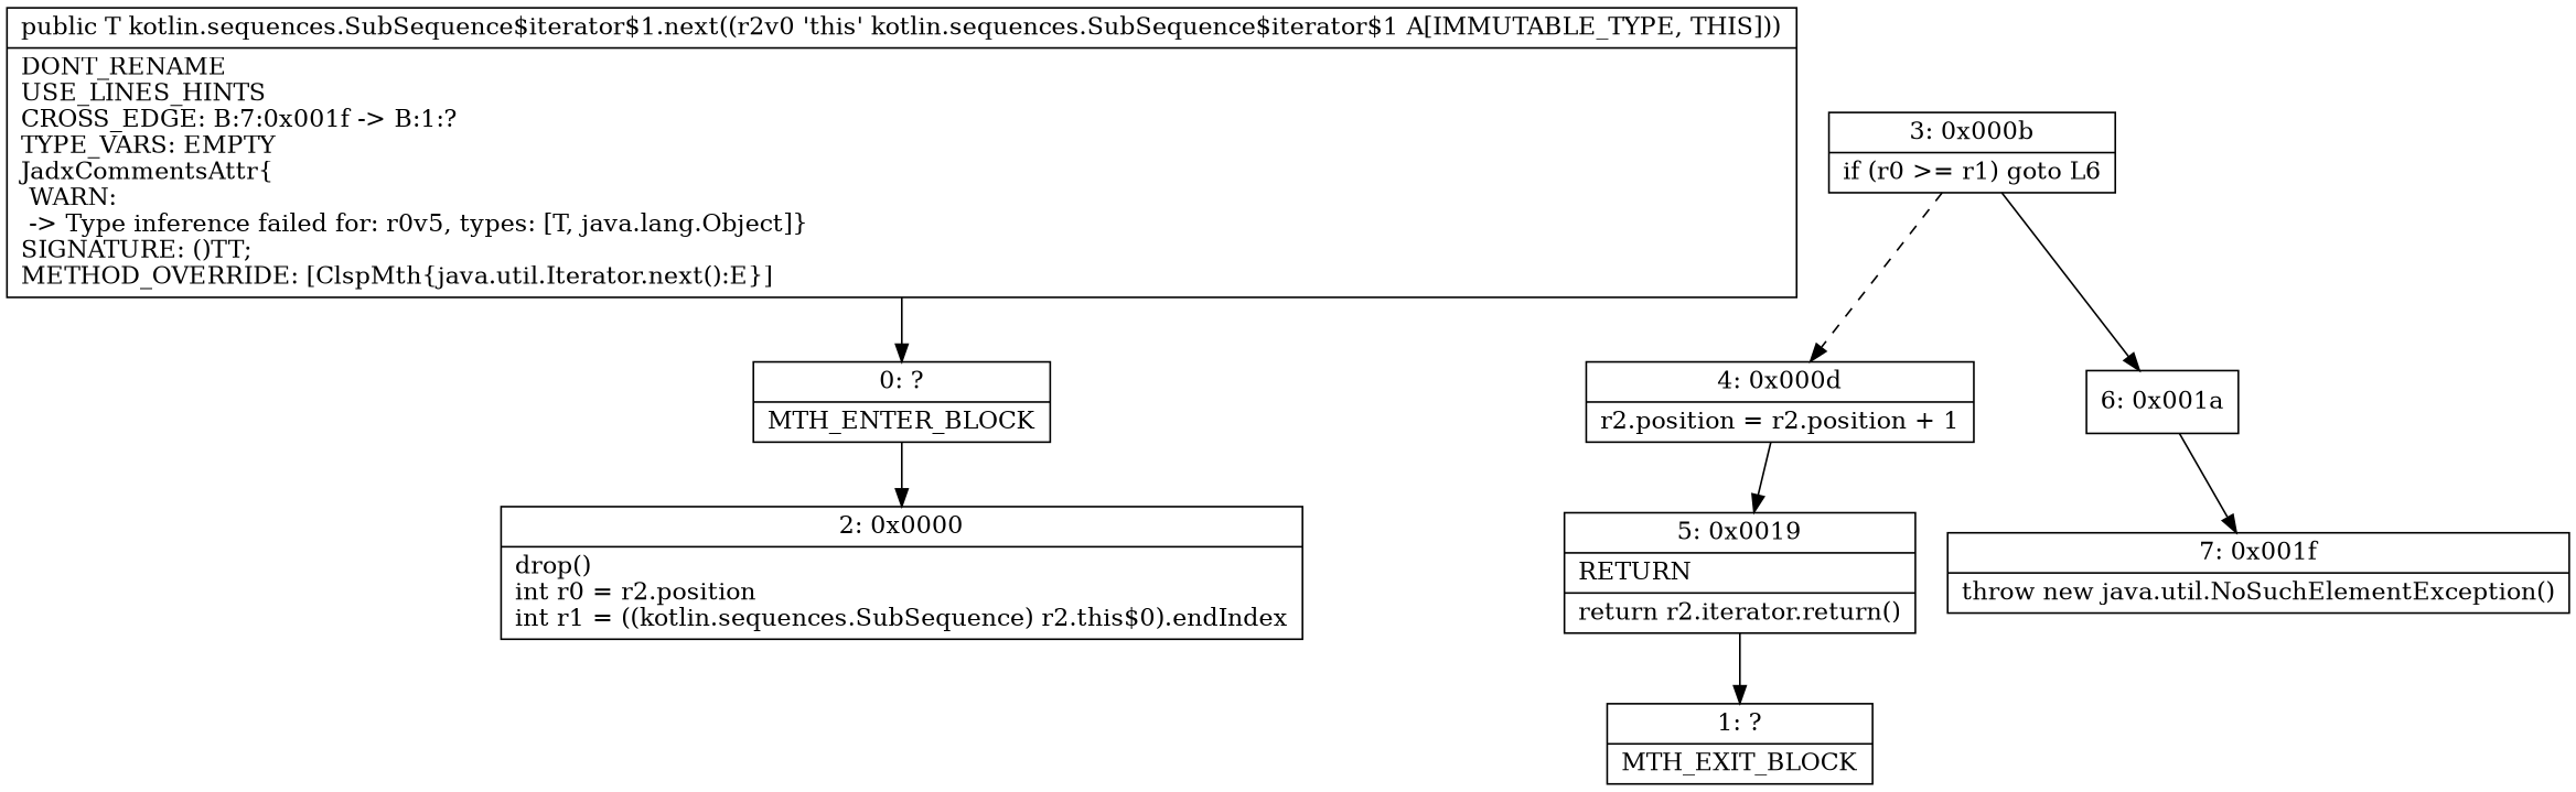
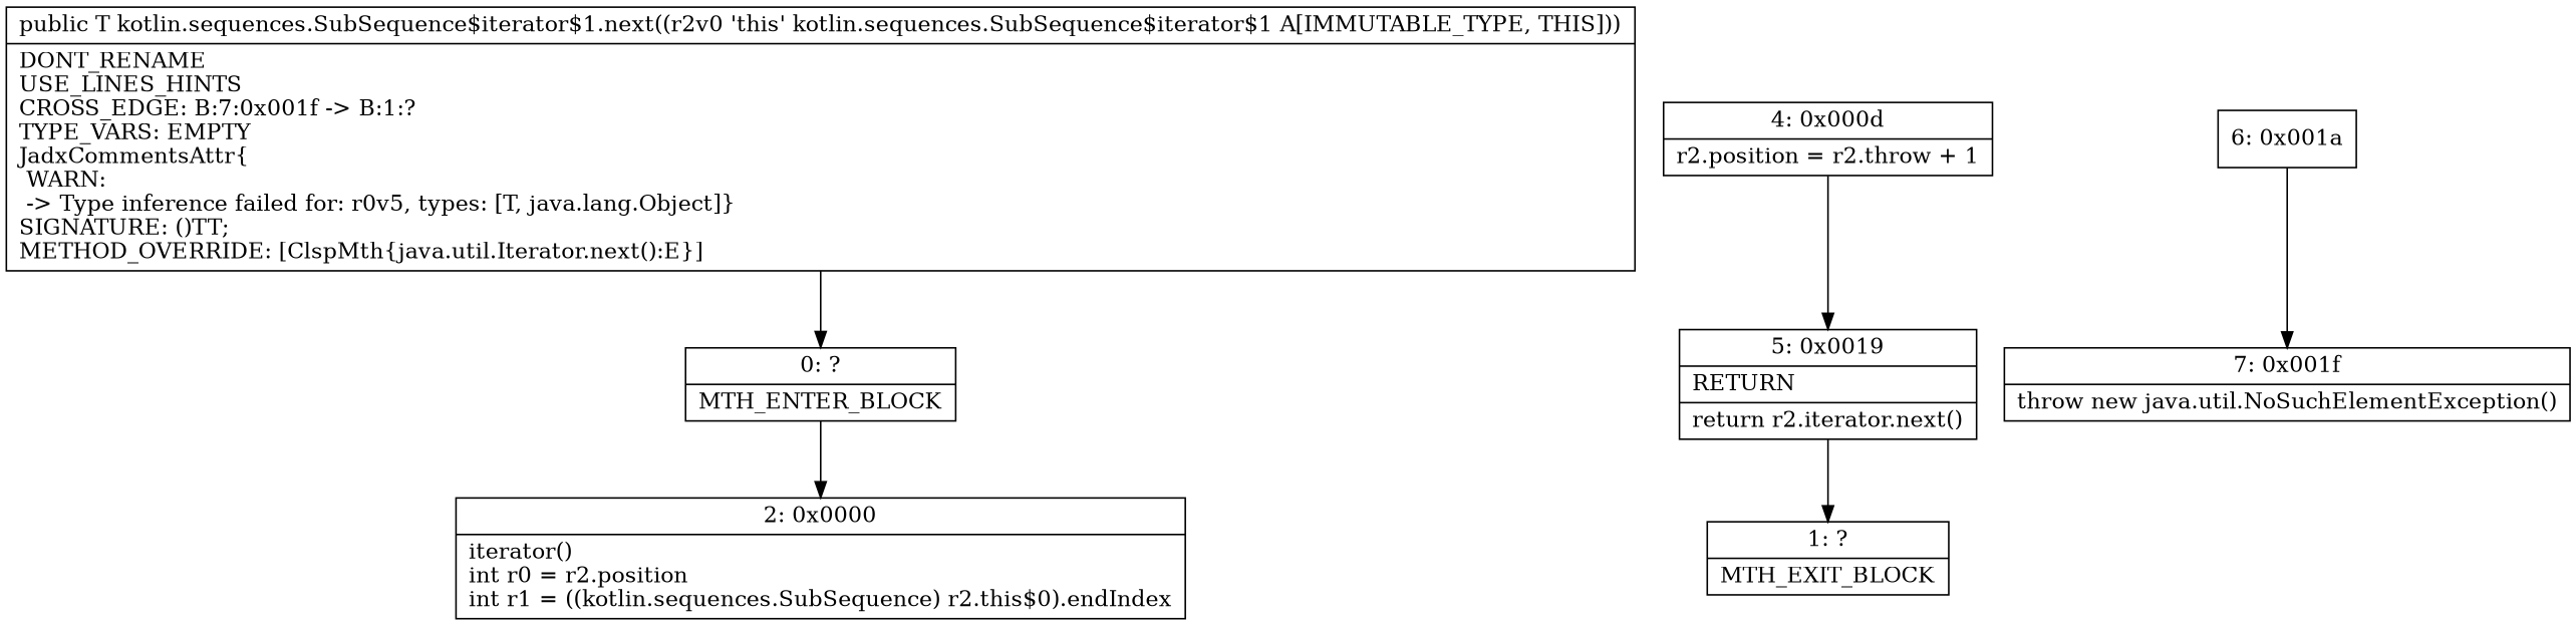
  digraph {
    node [shape=record]
    n1 [label="{0\:\ ?|MTH_ENTER_BLOCK\l}"]
-   n2 [label="{2\:\ 0x0000|drop()\lint r0 = r2.position\lint r1 = ((kotlin.sequences.SubSequence) r2.this$0).endIndex\l}"]
-   n3 [label="{3\:\ 0x000b|if (r0 \>= r1) goto L6\l}"]
-   n4 [label="{4\:\ 0x000d|r2.position = r2.position + 1\l}"]
+   n2 [label="{2\:\ 0x0000|iterator()\lint r0 = r2.position\lint r1 = ((kotlin.sequences.SubSequence) r2.this$0).endIndex\l}"]
+   n4 [label="{4\:\ 0x000d|r2.position = r2.throw + 1\l}"]
    n5 [label="{6\:\ 0x001a}"]
-   n6 [label="{5\:\ 0x0019|RETURN\l|return r2.iterator.return()\l}"]
+   n6 [label="{5\:\ 0x0019|RETURN\l|return r2.iterator.next()\l}"]
    n7 [label="{7\:\ 0x001f|throw new java.util.NoSuchElementException()\l}"]
    n8 [label="{1\:\ ?|MTH_EXIT_BLOCK\l}"]
    n9 [label="{public T kotlin.sequences.SubSequence$iterator$1.next((r2v0 'this' kotlin.sequences.SubSequence$iterator$1 A[IMMUTABLE_TYPE, THIS]))  | DONT_RENAME\lUSE_LINES_HINTS\lCROSS_EDGE: B:7:0x001f \-\> B:1:?\lTYPE_VARS: EMPTY\lJadxCommentsAttr\{\l WARN: \l \-\> Type inference failed for: r0v5, types: [T, java.lang.Object]\}\lSIGNATURE: ()TT;\lMETHOD_OVERRIDE: [ClspMth\{java.util.Iterator.next():E\}]\l}"]
    n1 -> n2
-   n3 -> n4 [style=dashed]
-   n3 -> n5
    n4 -> n6
    n5 -> n7
    n6 -> n8
    n9 -> n1
  }
